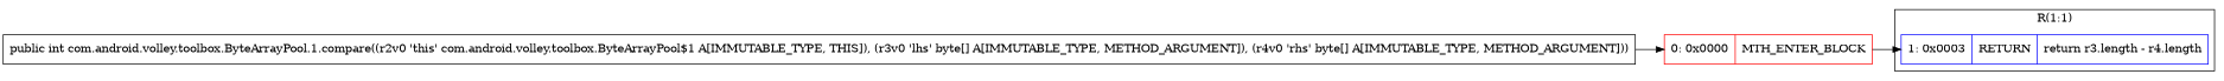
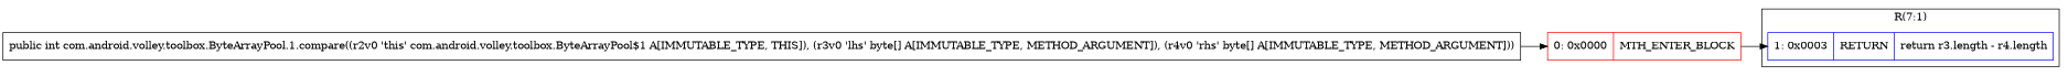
  digraph {
    rankdir=LR
    node [shape=record]
    n1 [color=blue label="{1\:\ 0x0003|RETURN\l|return r3.length \- r4.length\l}"]
    n2 [color=red label="{0\:\ 0x0000|MTH_ENTER_BLOCK\l}"]
    n3 [label="{public int com.android.volley.toolbox.ByteArrayPool.1.compare((r2v0 'this' com.android.volley.toolbox.ByteArrayPool$1 A[IMMUTABLE_TYPE, THIS]), (r3v0 'lhs' byte[] A[IMMUTABLE_TYPE, METHOD_ARGUMENT]), (r4v0 'rhs' byte[] A[IMMUTABLE_TYPE, METHOD_ARGUMENT])) }"]
    subgraph cluster_1 {
-     label="R(1:1)"
+     label="R(7:1)"
      n1
    }
    n2 -> n1
    n3 -> n2
  }
